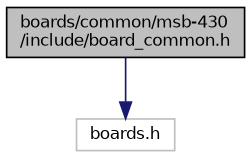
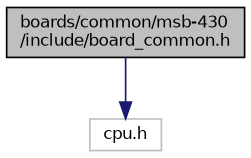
  digraph {
    node [fontname=Helvetica fontsize=10 shape=record style=filled]
    n1 [color=black fillcolor=grey75 fontcolor=black height=0.2 label="boards/common/msb-430\l/include/board_common.h" width=0.4]
-   n2 [color=grey75 fillcolor=white height=0.2 label="boards.h" width=0.4]
+   n2 [color=grey75 fillcolor=white height=0.2 label="cpu.h" width=0.4]
    n1 -> n2 [color=midnightblue fontname=Helvetica fontsize=10 labelfontname=Helvetica labelfontsize=10 style=solid]
  }
